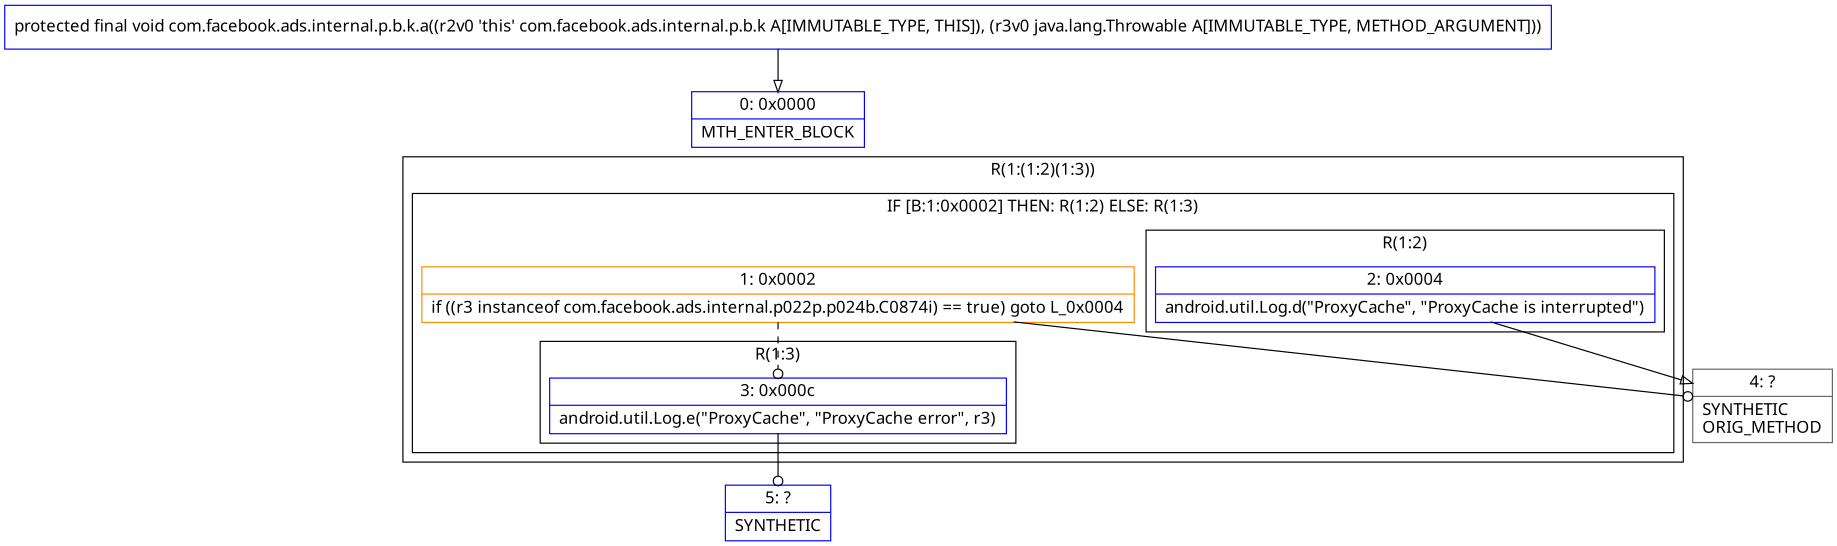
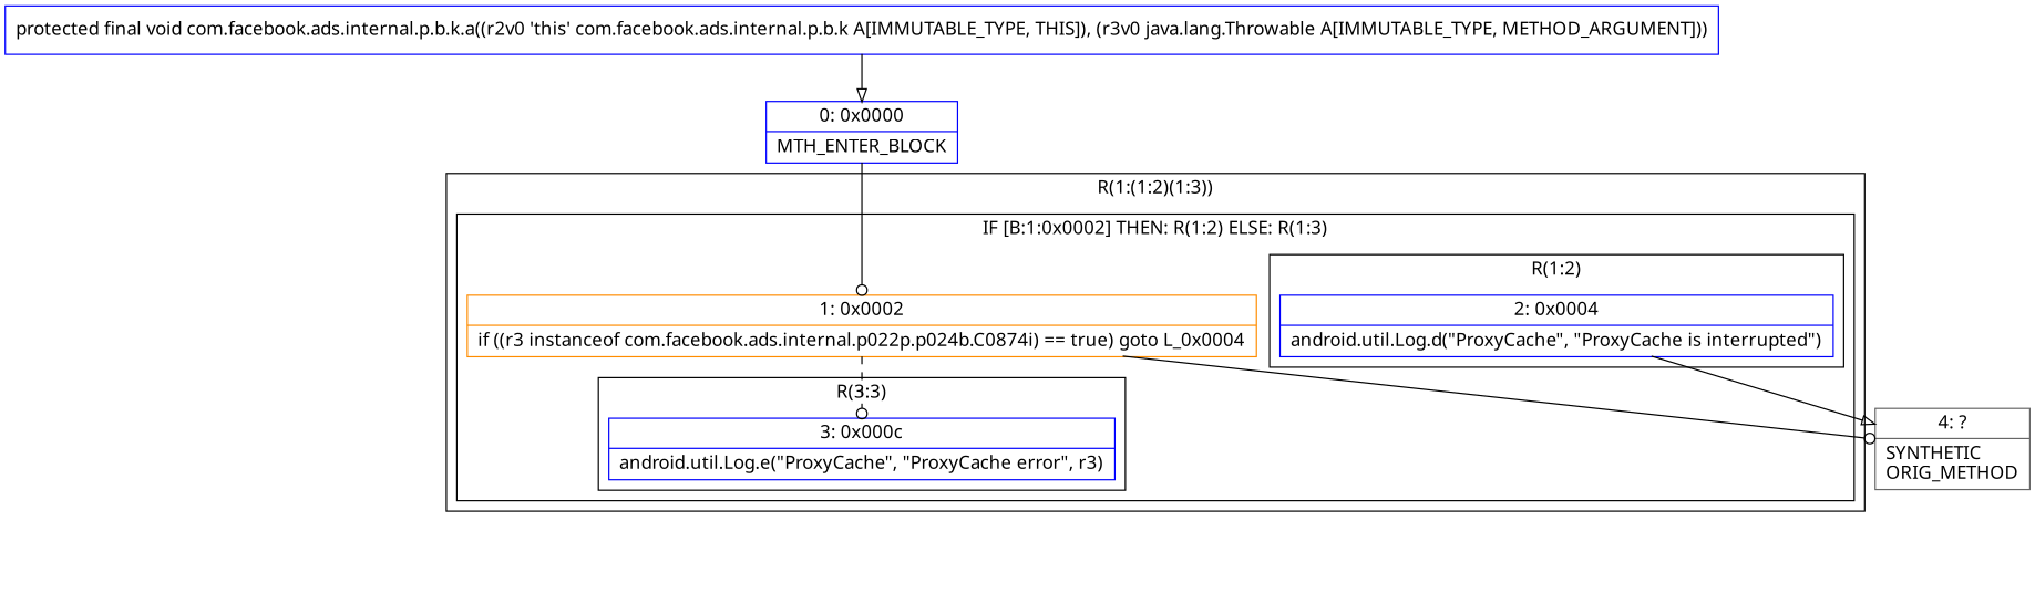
  digraph {
    fontname="Noto Sans"
    node [color=blue fontname="Noto Sans" shape=record]
    edge [arrowhead=odot fontname="Noto Sans"]
    n1 [label="{2\:\ 0x0004|android.util.Log.d(\"ProxyCache\", \"ProxyCache is interrupted\")\l}"]
    n2 [label="{3\:\ 0x000c|android.util.Log.e(\"ProxyCache\", \"ProxyCache error\", r3)\l}"]
    n3 [color=darkorange label="{1\:\ 0x0002|if ((r3 instanceof com.facebook.ads.internal.p022p.p024b.C0874i) == true) goto L_0x0004\l}"]
    n4 [color=gray40 label="{4\:\ ?|SYNTHETIC\lORIG_METHOD\l}"]
-   n5 [label="{5\:\ ?|SYNTHETIC\l}"]
    n6 [label="{0\:\ 0x0000|MTH_ENTER_BLOCK\l}"]
    n7 [label="{protected final void com.facebook.ads.internal.p.b.k.a((r2v0 'this' com.facebook.ads.internal.p.b.k A[IMMUTABLE_TYPE, THIS]), (r3v0 java.lang.Throwable A[IMMUTABLE_TYPE, METHOD_ARGUMENT])) }"]
    subgraph cluster_1 {
      label="R(1:(1:2)(1:3))"
      subgraph cluster_2 {
        label="IF [B:1:0x0002] THEN: R(1:2) ELSE: R(1:3)"
        n3
        subgraph cluster_3 {
          label="R(1:2)"
          n1
        }
        subgraph cluster_4 {
-         label="R(1:3)"
+         label="R(3:3)"
          n2
        }
      }
    }
    n1 -> n4 [arrowhead=onormal]
-   n2 -> n5
    n3 -> n2 [style=dashed]
    n3 -> n4
+   n6 -> n3
    n7 -> n6 [arrowhead=onormal]
  }
